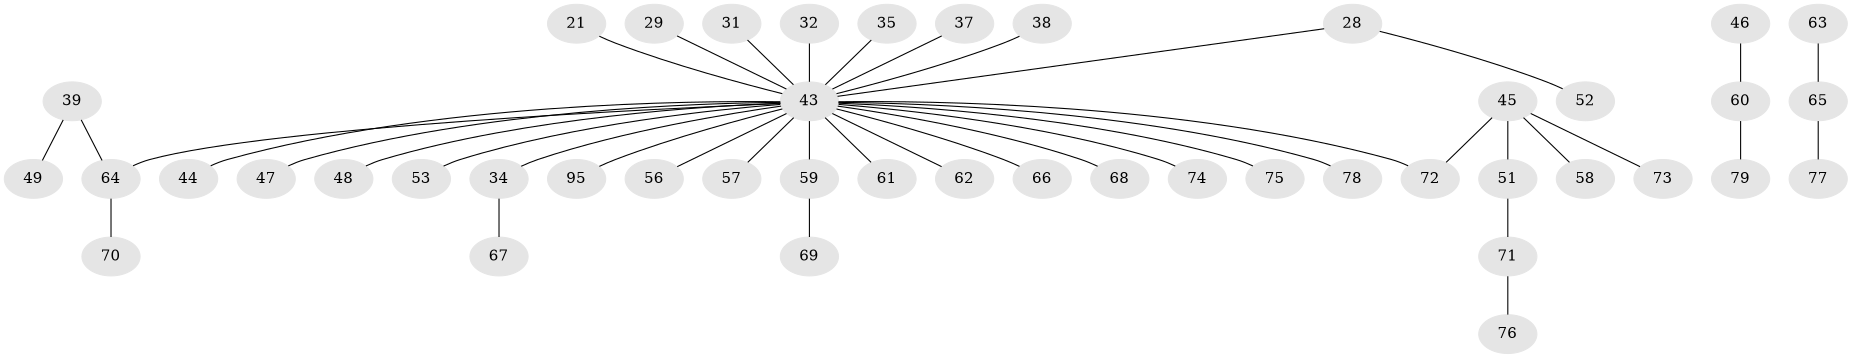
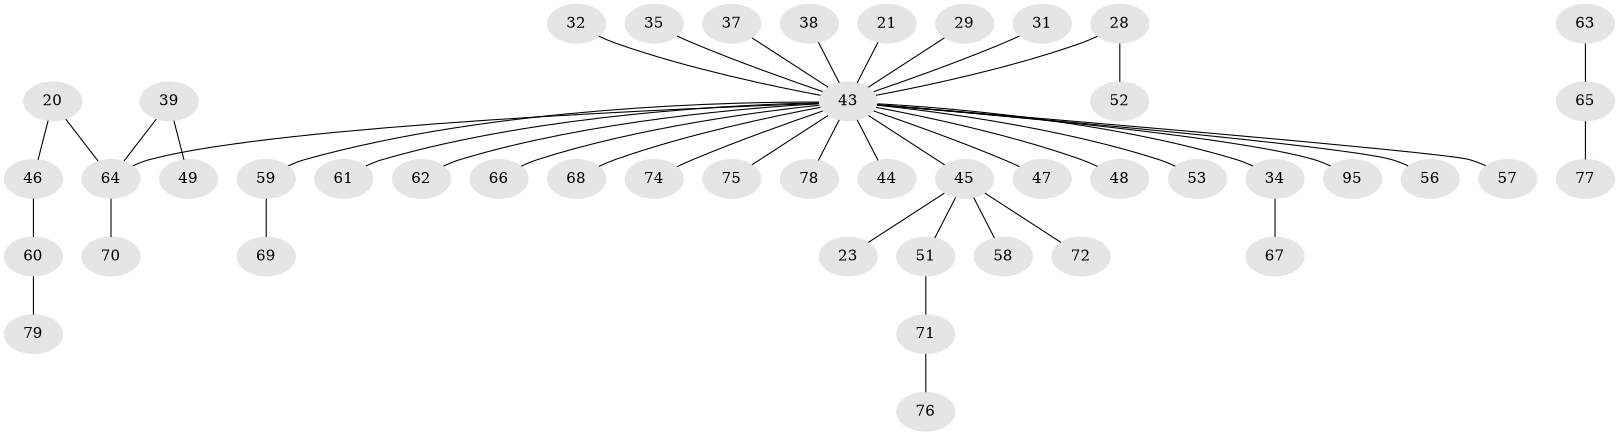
  graph {
    node [color=gray90 style=filled]
    43 [super="+36+40+24+14+23+41+30+42"]
    64 [super="+7"]
    44
    45 [super="+26+18"]
    47
    48
    53
    n8 [label=34]
    n9 [label=95]
    56
    57
    59 [super="+50"]
    61
    62
    66 [super="+19"]
    68
    74
    75
    78
+   20
    46
    60
    70
    21
    28
    52
    29
    31
    32
    35
    37
    38
    39
    49
    51
    58
    72
-   73
+   73 [label=23]
    67
    69
    63
    65
    71
    79
    76
    77
    43 -- 64
    43 -- 44
-   43 -- 72
+   43 -- 45
    43 -- 47
    43 -- 48
    43 -- 53
    43 -- n8
    43 -- n9
    43 -- 56
    43 -- 57
    43 -- 59
    43 -- 61
    43 -- 62
    43 -- 66
    43 -- 68
    43 -- 74
    43 -- 75
    43 -- 78
    64 -- 70
    45 -- 51
    45 -- 58
    45 -- 72
    45 -- 73
    n8 -- 67
    59 -- 69
+   20 -- 64
+   20 -- 46
    46 -- 60
    60 -- 79
    21 -- 43
    28 -- 43
    28 -- 52
    29 -- 43
    31 -- 43
    32 -- 43
    35 -- 43
    37 -- 43
    38 -- 43
    39 -- 64
    39 -- 49
    51 -- 71
    63 -- 65
    65 -- 77
    71 -- 76
  }
